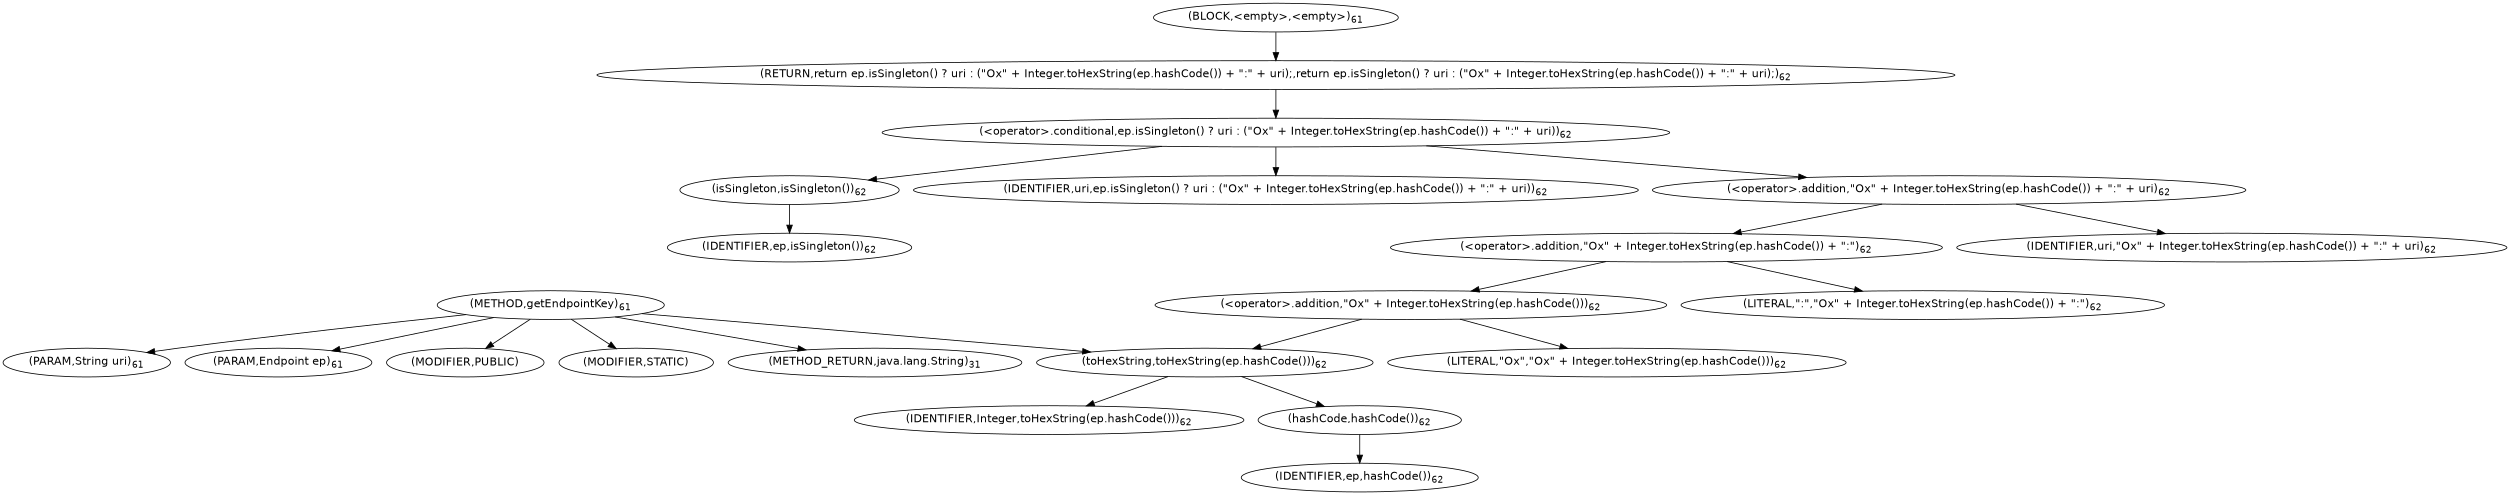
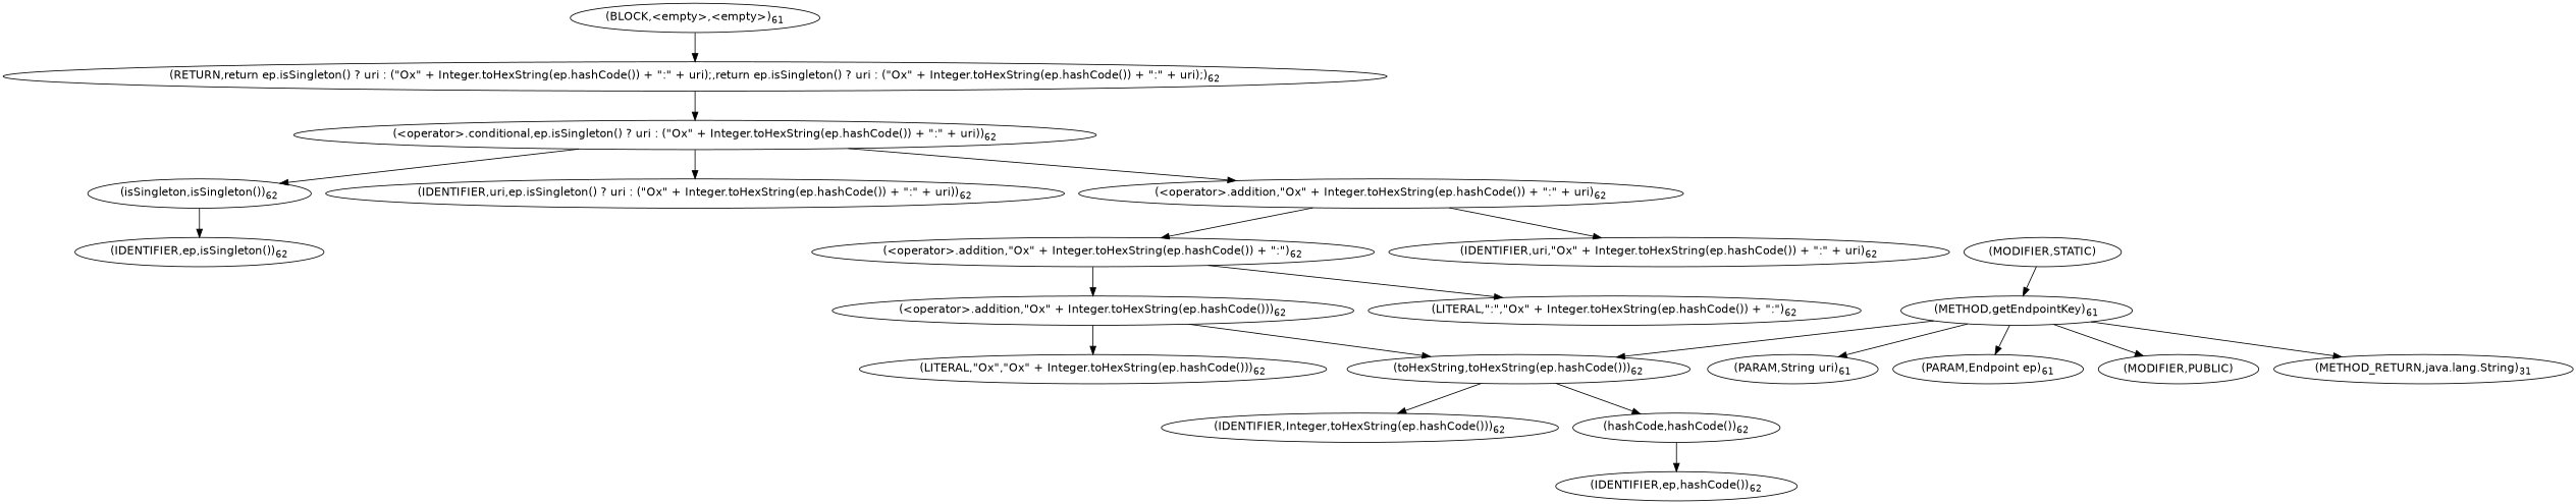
  digraph {
    fontname="DejaVu Sans"
    node [fontname="DejaVu Sans"]
    edge [fontname="DejaVu Sans"]
    n1 [label=<(METHOD,getEndpointKey)<SUB>61</SUB>>]
    n2 [label=<(PARAM,String uri)<SUB>61</SUB>>]
    n3 [label=<(PARAM,Endpoint ep)<SUB>61</SUB>>]
    n4 [label=<(MODIFIER,PUBLIC)>]
    n5 [label=<(MODIFIER,STATIC)>]
    n6 [label=<(METHOD_RETURN,java.lang.String)<SUB>31</SUB>>]
    n7 [label=<(toHexString,toHexString(ep.hashCode()))<SUB>62</SUB>>]
    n8 [label=<(BLOCK,&lt;empty&gt;,&lt;empty&gt;)<SUB>61</SUB>>]
    n9 [label=<(RETURN,return ep.isSingleton() ? uri : (&quot;Ox&quot; + Integer.toHexString(ep.hashCode()) + &quot;:&quot; + uri);,return ep.isSingleton() ? uri : (&quot;Ox&quot; + Integer.toHexString(ep.hashCode()) + &quot;:&quot; + uri);)<SUB>62</SUB>>]
    n10 [label=<(&lt;operator&gt;.conditional,ep.isSingleton() ? uri : (&quot;Ox&quot; + Integer.toHexString(ep.hashCode()) + &quot;:&quot; + uri))<SUB>62</SUB>>]
    n11 [label=<(isSingleton,isSingleton())<SUB>62</SUB>>]
    n12 [label=<(IDENTIFIER,uri,ep.isSingleton() ? uri : (&quot;Ox&quot; + Integer.toHexString(ep.hashCode()) + &quot;:&quot; + uri))<SUB>62</SUB>>]
    n13 [label=<(&lt;operator&gt;.addition,&quot;Ox&quot; + Integer.toHexString(ep.hashCode()) + &quot;:&quot; + uri)<SUB>62</SUB>>]
    n14 [label=<(IDENTIFIER,ep,isSingleton())<SUB>62</SUB>>]
    n15 [label=<(&lt;operator&gt;.addition,&quot;Ox&quot; + Integer.toHexString(ep.hashCode()) + &quot;:&quot;)<SUB>62</SUB>>]
    n16 [label=<(IDENTIFIER,uri,&quot;Ox&quot; + Integer.toHexString(ep.hashCode()) + &quot;:&quot; + uri)<SUB>62</SUB>>]
    n17 [label=<(&lt;operator&gt;.addition,&quot;Ox&quot; + Integer.toHexString(ep.hashCode()))<SUB>62</SUB>>]
    n18 [label=<(LITERAL,&quot;:&quot;,&quot;Ox&quot; + Integer.toHexString(ep.hashCode()) + &quot;:&quot;)<SUB>62</SUB>>]
    n19 [label=<(LITERAL,&quot;Ox&quot;,&quot;Ox&quot; + Integer.toHexString(ep.hashCode()))<SUB>62</SUB>>]
    n20 [label=<(IDENTIFIER,Integer,toHexString(ep.hashCode()))<SUB>62</SUB>>]
    n21 [label=<(hashCode,hashCode())<SUB>62</SUB>>]
    n22 [label=<(IDENTIFIER,ep,hashCode())<SUB>62</SUB>>]
    n1 -> n2
    n1 -> n3
    n1 -> n4
-   n1 -> n5
+   n5 -> n1
    n1 -> n6
    n1 -> n7
    n7 -> n20
    n7 -> n21
    n8 -> n9
    n9 -> n10
    n10 -> n11
    n10 -> n12
    n10 -> n13
    n11 -> n14
    n13 -> n15
    n13 -> n16
    n15 -> n17
    n15 -> n18
    n17 -> n7
    n17 -> n19
    n21 -> n22
  }
